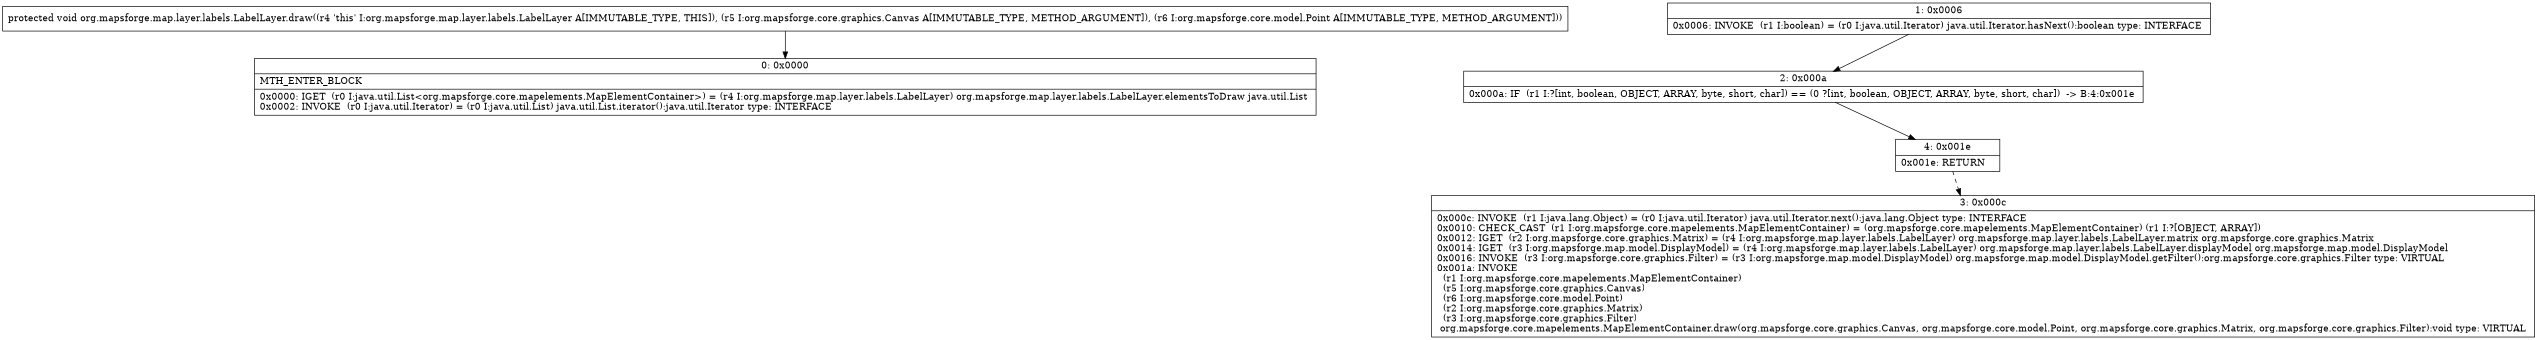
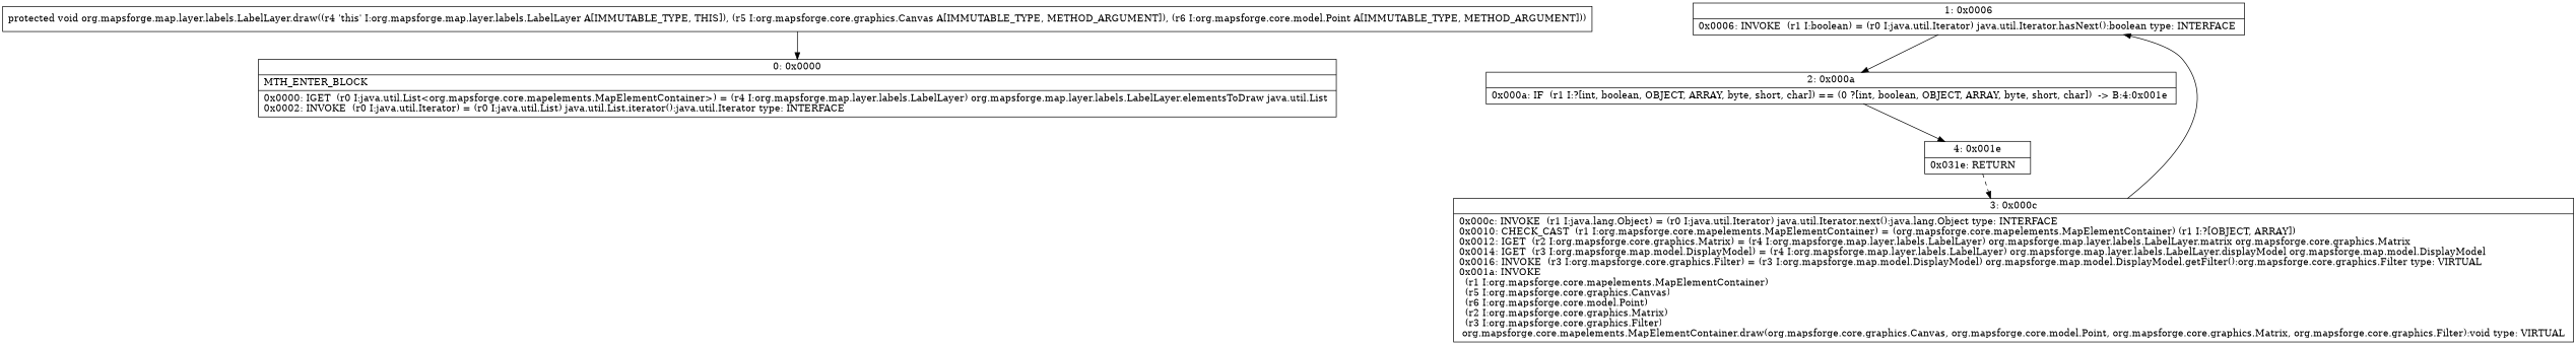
  digraph {
    fontname="DejaVu Serif"
    node [fontname="DejaVu Serif" shape=record]
    edge [fontname="DejaVu Serif"]
    n1 [label="{0\:\ 0x0000|MTH_ENTER_BLOCK\l|0x0000: IGET  (r0 I:java.util.List\<org.mapsforge.core.mapelements.MapElementContainer\>) = (r4 I:org.mapsforge.map.layer.labels.LabelLayer) org.mapsforge.map.layer.labels.LabelLayer.elementsToDraw java.util.List \l0x0002: INVOKE  (r0 I:java.util.Iterator) = (r0 I:java.util.List) java.util.List.iterator():java.util.Iterator type: INTERFACE \l}"]
    n2 [label="{1\:\ 0x0006|0x0006: INVOKE  (r1 I:boolean) = (r0 I:java.util.Iterator) java.util.Iterator.hasNext():boolean type: INTERFACE \l}"]
    n3 [label="{2\:\ 0x000a|0x000a: IF  (r1 I:?[int, boolean, OBJECT, ARRAY, byte, short, char]) == (0 ?[int, boolean, OBJECT, ARRAY, byte, short, char])  \-\> B:4:0x001e \l}"]
-   n4 [label="{4\:\ 0x001e|0x001e: RETURN   \l}"]
+   n4 [label="{4\:\ 0x001e|0x031e: RETURN   \l}"]
    n5 [label="{3\:\ 0x000c|0x000c: INVOKE  (r1 I:java.lang.Object) = (r0 I:java.util.Iterator) java.util.Iterator.next():java.lang.Object type: INTERFACE \l0x0010: CHECK_CAST  (r1 I:org.mapsforge.core.mapelements.MapElementContainer) = (org.mapsforge.core.mapelements.MapElementContainer) (r1 I:?[OBJECT, ARRAY]) \l0x0012: IGET  (r2 I:org.mapsforge.core.graphics.Matrix) = (r4 I:org.mapsforge.map.layer.labels.LabelLayer) org.mapsforge.map.layer.labels.LabelLayer.matrix org.mapsforge.core.graphics.Matrix \l0x0014: IGET  (r3 I:org.mapsforge.map.model.DisplayModel) = (r4 I:org.mapsforge.map.layer.labels.LabelLayer) org.mapsforge.map.layer.labels.LabelLayer.displayModel org.mapsforge.map.model.DisplayModel \l0x0016: INVOKE  (r3 I:org.mapsforge.core.graphics.Filter) = (r3 I:org.mapsforge.map.model.DisplayModel) org.mapsforge.map.model.DisplayModel.getFilter():org.mapsforge.core.graphics.Filter type: VIRTUAL \l0x001a: INVOKE  \l  (r1 I:org.mapsforge.core.mapelements.MapElementContainer)\l  (r5 I:org.mapsforge.core.graphics.Canvas)\l  (r6 I:org.mapsforge.core.model.Point)\l  (r2 I:org.mapsforge.core.graphics.Matrix)\l  (r3 I:org.mapsforge.core.graphics.Filter)\l org.mapsforge.core.mapelements.MapElementContainer.draw(org.mapsforge.core.graphics.Canvas, org.mapsforge.core.model.Point, org.mapsforge.core.graphics.Matrix, org.mapsforge.core.graphics.Filter):void type: VIRTUAL \l}"]
    n6 [label="{protected void org.mapsforge.map.layer.labels.LabelLayer.draw((r4 'this' I:org.mapsforge.map.layer.labels.LabelLayer A[IMMUTABLE_TYPE, THIS]), (r5 I:org.mapsforge.core.graphics.Canvas A[IMMUTABLE_TYPE, METHOD_ARGUMENT]), (r6 I:org.mapsforge.core.model.Point A[IMMUTABLE_TYPE, METHOD_ARGUMENT])) }"]
    n2 -> n3
    n3 -> n4
    n4 -> n5 [style=dashed]
+   n5 -> n2
    n6 -> n1
  }
